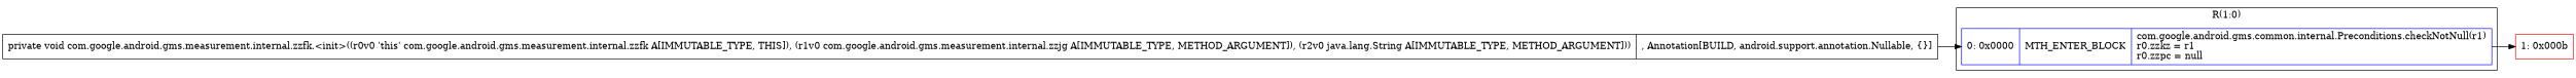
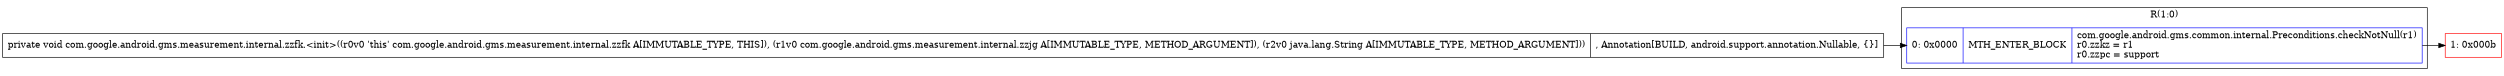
  digraph {
    rankdir=LR
    node [shape=record]
-   n1 [color=blue label="{0\:\ 0x0000|MTH_ENTER_BLOCK\l|com.google.android.gms.common.internal.Preconditions.checkNotNull(r1)\lr0.zzkz = r1\lr0.zzpc = null\l}"]
+   n1 [color=blue label="{0\:\ 0x0000|MTH_ENTER_BLOCK\l|com.google.android.gms.common.internal.Preconditions.checkNotNull(r1)\lr0.zzkz = r1\lr0.zzpc = support\l}"]
    n2 [color=red label="{1\:\ 0x000b}"]
    n3 [label="{private void com.google.android.gms.measurement.internal.zzfk.\<init\>((r0v0 'this' com.google.android.gms.measurement.internal.zzfk A[IMMUTABLE_TYPE, THIS]), (r1v0 com.google.android.gms.measurement.internal.zzjg A[IMMUTABLE_TYPE, METHOD_ARGUMENT]), (r2v0 java.lang.String A[IMMUTABLE_TYPE, METHOD_ARGUMENT]))  | , Annotation[BUILD, android.support.annotation.Nullable, \{\}]\l}"]
    subgraph cluster_1 {
      label="R(1:0)"
      n1
    }
    n1 -> n2
    n3 -> n1
  }
